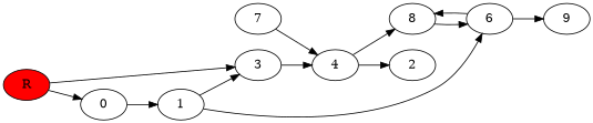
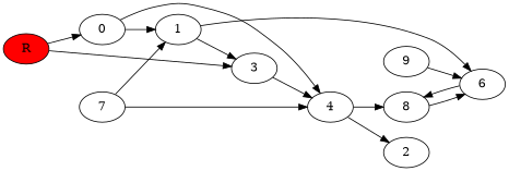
  digraph {
    rankdir=LR
    1
    3
    6
    4
    8
    9
    2
    7
    n9 [label=0]
    R [fillcolor="#ff0000" style=filled]
    1 -> 3
    1 -> 6
    3 -> 4
    6 -> 8
-   6 -> 9
+   9 -> 6
    4 -> 8
    4 -> 2
    8 -> 6
+   7 -> 1
    7 -> 4
    n9 -> 1
+   n9 -> 4
    R -> 3
    R -> n9
  }
